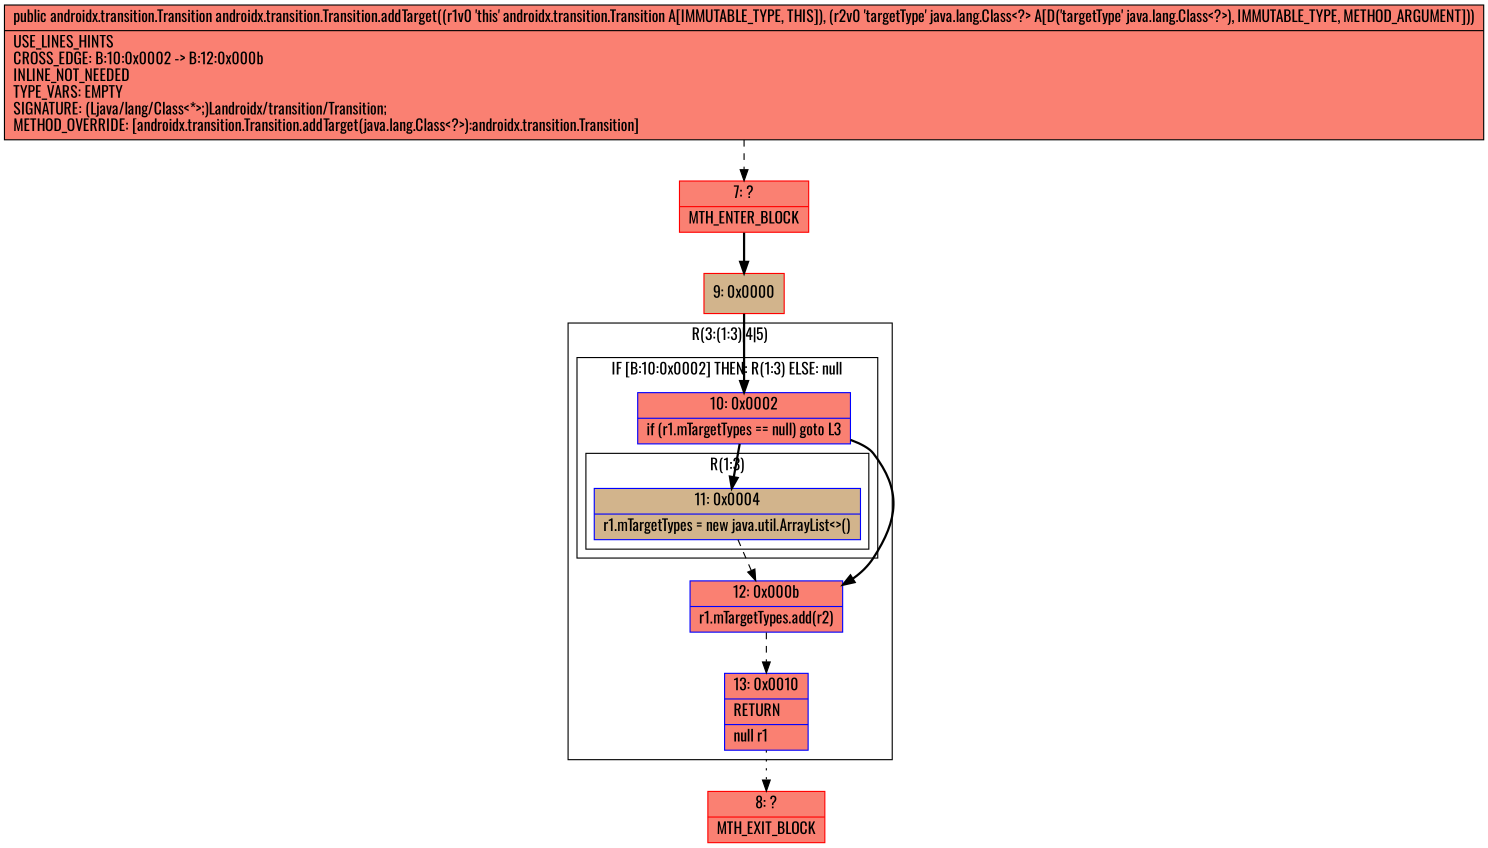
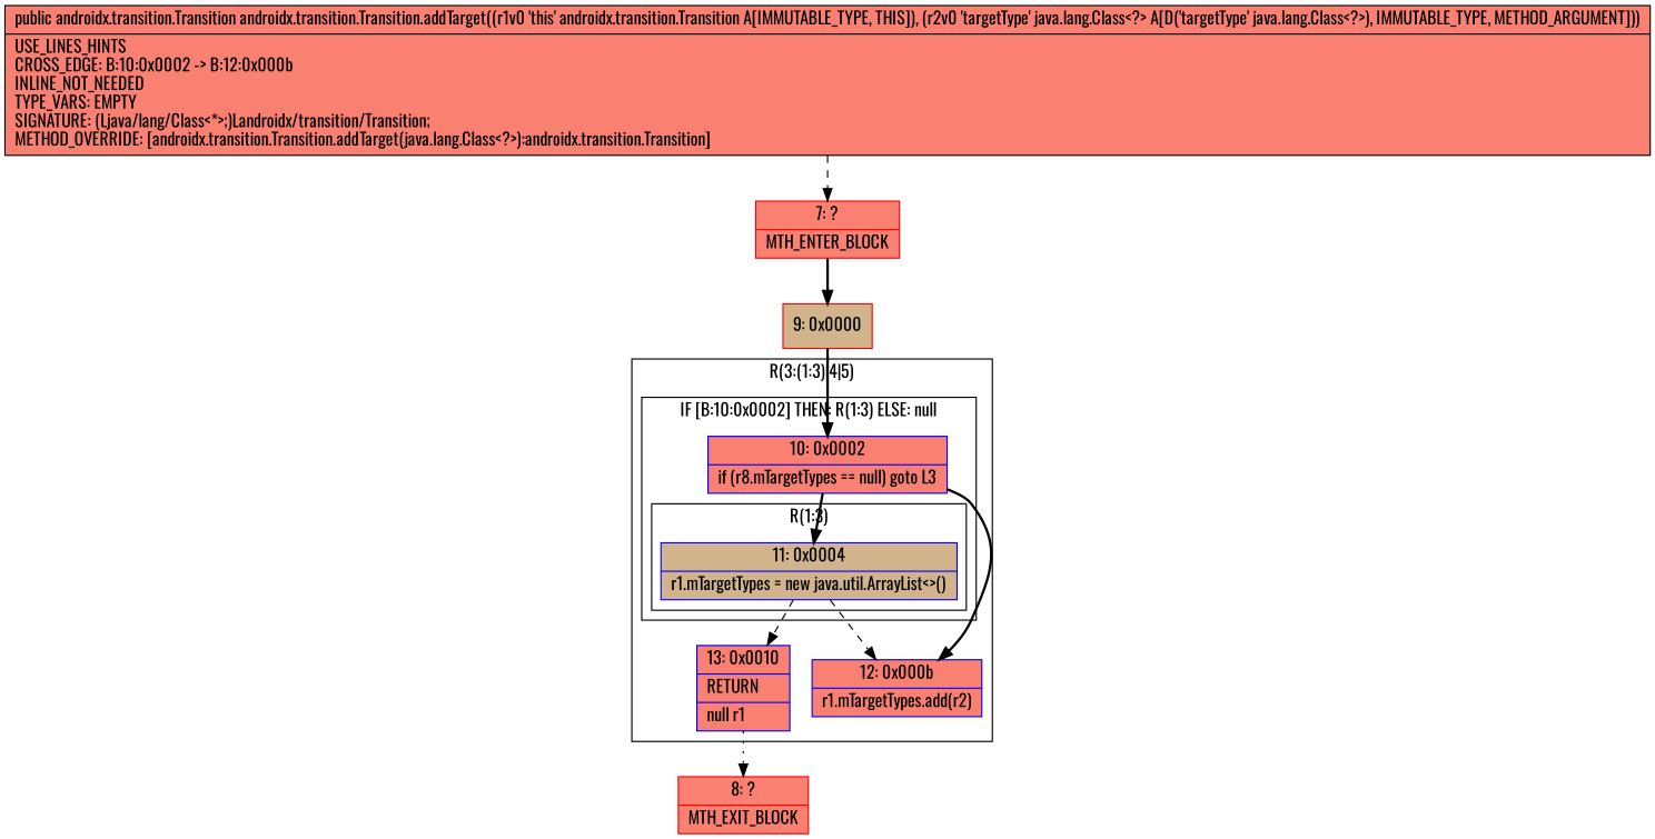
  digraph {
    fontname=Oswald
    node [color=blue fillcolor=salmon fontname=Oswald shape=record style=filled]
    edge [fontname=Oswald style=bold]
    n1 [fillcolor=tan label="{11\:\ 0x0004|r1.mTargetTypes = new java.util.ArrayList\<\>()\l}"]
-   n2 [label="{10\:\ 0x0002|if (r1.mTargetTypes == null) goto L3\l}"]
+   n2 [label="{10\:\ 0x0002|if (r8.mTargetTypes == null) goto L3\l}"]
    n3 [label="{12\:\ 0x000b|r1.mTargetTypes.add(r2)\l}"]
    n4 [label="{13\:\ 0x0010|RETURN\l|null r1\l}"]
    n5 [color=red label="{8\:\ ?|MTH_EXIT_BLOCK\l}"]
    n6 [color=red label="{7\:\ ?|MTH_ENTER_BLOCK\l}"]
    n7 [color=red fillcolor=tan label="{9\:\ 0x0000}"]
    n8 [label="{public androidx.transition.Transition androidx.transition.Transition.addTarget((r1v0 'this' androidx.transition.Transition A[IMMUTABLE_TYPE, THIS]), (r2v0 'targetType' java.lang.Class\<?\> A[D('targetType' java.lang.Class\<?\>), IMMUTABLE_TYPE, METHOD_ARGUMENT]))  | USE_LINES_HINTS\lCROSS_EDGE: B:10:0x0002 \-\> B:12:0x000b\lINLINE_NOT_NEEDED\lTYPE_VARS: EMPTY\lSIGNATURE: (Ljava\/lang\/Class\<*\>;)Landroidx\/transition\/Transition;\lMETHOD_OVERRIDE: [androidx.transition.Transition.addTarget(java.lang.Class\<?\>):androidx.transition.Transition]\l}" color=""]
    subgraph cluster_1 {
      label="R(3:(1:3)|4|5)"
      n3
      n4
      subgraph cluster_2 {
        label="IF [B:10:0x0002] THEN: R(1:3) ELSE: null"
        n2
        subgraph cluster_3 {
          label="R(1:3)"
          n1
        }
      }
    }
    n1 -> n3 [style=dashed]
    n2 -> n1
    n2 -> n3
-   n3 -> n4 [style=dashed]
+   n1 -> n4 [style=dashed]
    n4 -> n5 [style=dotted]
    n6 -> n7
    n7 -> n2
    n8 -> n6 [style=dashed]
  }
